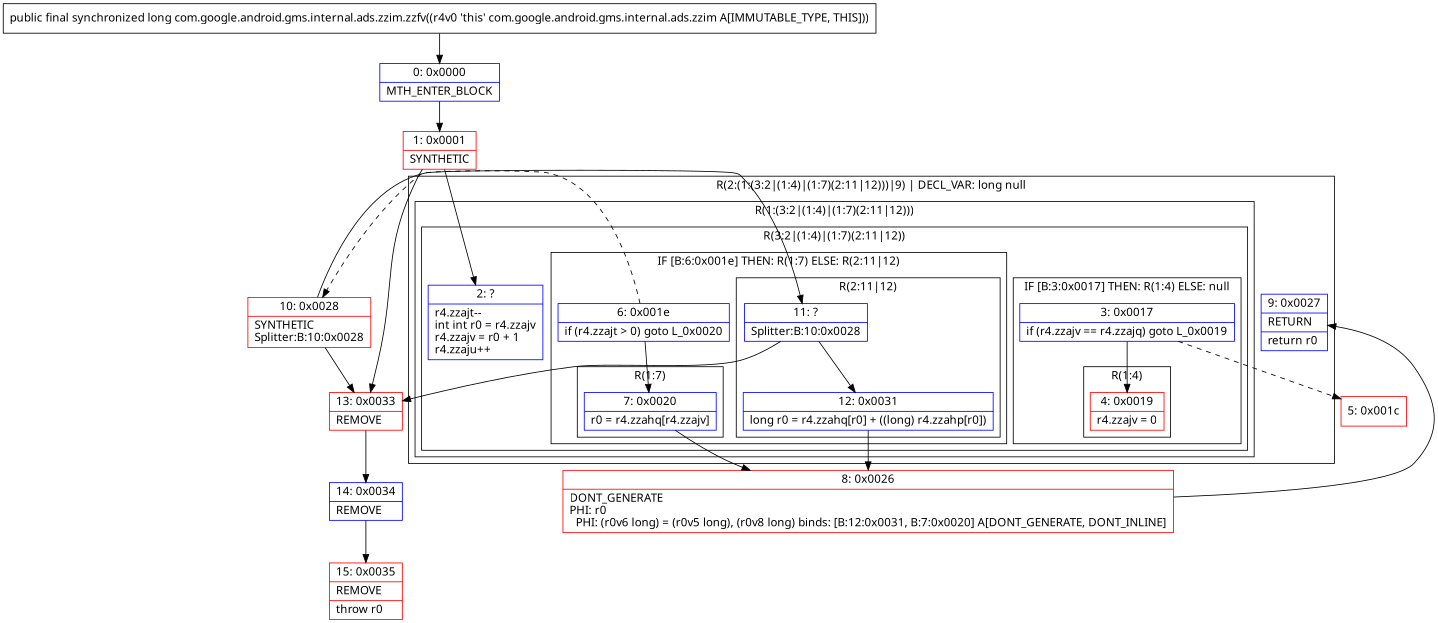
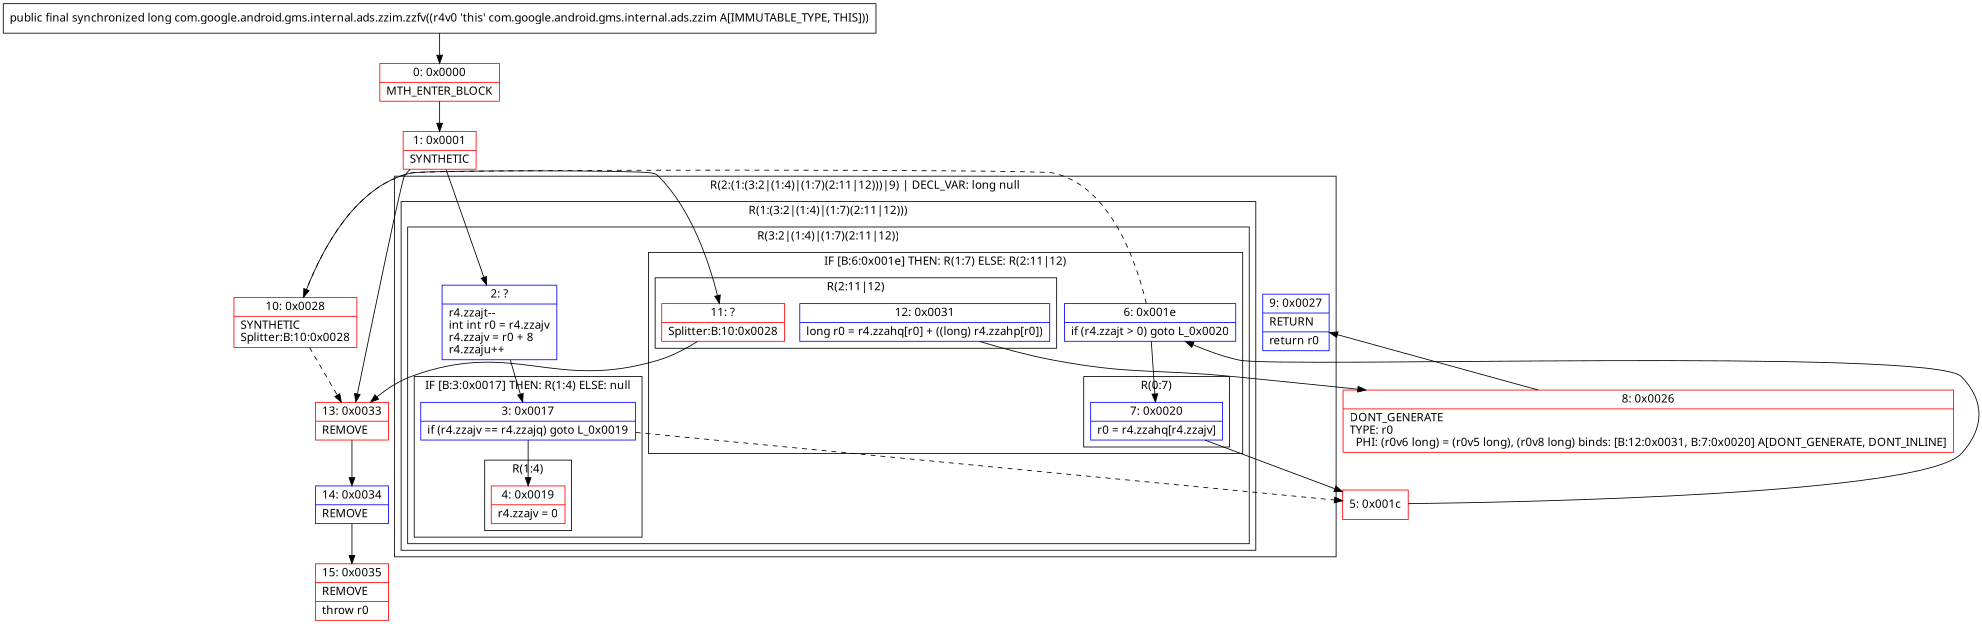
  digraph {
    fontname="Noto Sans"
    node [color=red fontname="Noto Sans" shape=record]
    edge [fontname="Noto Sans"]
    n1 [label="{4\:\ 0x0019|r4.zzajv = 0\l}"]
    n2 [color=blue label="{3\:\ 0x0017|if (r4.zzajv == r4.zzajq) goto L_0x0019\l}"]
    n3 [color=blue label="{7\:\ 0x0020|r0 = r4.zzahq[r4.zzajv]\l}"]
-   n4 [color=blue label="{11\:\ ?|Splitter:B:10:0x0028\l}"]
+   n4 [label="{11\:\ ?|Splitter:B:10:0x0028\l}"]
    n5 [color=blue label="{12\:\ 0x0031|long r0 = r4.zzahq[r0] + ((long) r4.zzahp[r0])\l}"]
    n6 [color=blue label="{6\:\ 0x001e|if (r4.zzajt \> 0) goto L_0x0020\l}"]
-   n7 [color=blue label="{2\:\ ?|r4.zzajt\-\-\lint int r0 = r4.zzajv\lr4.zzajv = r0 + 1\lr4.zzaju++\l}"]
+   n7 [color=blue label="{2\:\ ?|r4.zzajt\-\-\lint int r0 = r4.zzajv\lr4.zzajv = r0 + 8\lr4.zzaju++\l}"]
    n8 [color=blue label="{9\:\ 0x0027|RETURN\l|return r0\l}"]
    n9 [label="{5\:\ 0x001c}"]
-   n10 [label="{8\:\ 0x0026|DONT_GENERATE\lPHI: r0 \l  PHI: (r0v6 long) = (r0v5 long), (r0v8 long) binds: [B:12:0x0031, B:7:0x0020] A[DONT_GENERATE, DONT_INLINE]\l}"]
+   n10 [label="{8\:\ 0x0026|DONT_GENERATE\lTYPE: r0 \l  PHI: (r0v6 long) = (r0v5 long), (r0v8 long) binds: [B:12:0x0031, B:7:0x0020] A[DONT_GENERATE, DONT_INLINE]\l}"]
    n11 [label="{13\:\ 0x0033|REMOVE\l}"]
    n12 [label="{10\:\ 0x0028|SYNTHETIC\lSplitter:B:10:0x0028\l}"]
    n13 [color=blue label="{14\:\ 0x0034|REMOVE\l}"]
-   n14 [color=blue label="{0\:\ 0x0000|MTH_ENTER_BLOCK\l}"]
+   n14 [label="{0\:\ 0x0000|MTH_ENTER_BLOCK\l}"]
    n15 [label="{1\:\ 0x0001|SYNTHETIC\l}"]
    n16 [label="{15\:\ 0x0035|REMOVE\l|throw r0\l}"]
    n17 [label="{public final synchronized long com.google.android.gms.internal.ads.zzim.zzfv((r4v0 'this' com.google.android.gms.internal.ads.zzim A[IMMUTABLE_TYPE, THIS])) }" color=""]
    subgraph cluster_1 {
      label="R(2:(1:(3:2|(1:4)|(1:7)(2:11|12)))|9) | DECL_VAR: long null\l"
      n8
      subgraph cluster_2 {
        label="R(1:(3:2|(1:4)|(1:7)(2:11|12)))"
        subgraph cluster_3 {
          label="R(3:2|(1:4)|(1:7)(2:11|12))"
          n7
          subgraph cluster_4 {
            label="IF [B:3:0x0017] THEN: R(1:4) ELSE: null"
            n2
            subgraph cluster_5 {
              label="R(1:4)"
              n1
            }
          }
          subgraph cluster_6 {
            label="IF [B:6:0x001e] THEN: R(1:7) ELSE: R(2:11|12)"
            n6
            subgraph cluster_7 {
-             label="R(1:7)"
+             label="R(0:7)"
              n3
            }
            subgraph cluster_8 {
              label="R(2:11|12)"
              n4
              n5
            }
          }
        }
      }
    }
    n2 -> n1
    n2 -> n9 [style=dashed]
-   n3 -> n10
-   n4 -> n5
+   n3 -> n9
    n4 -> n11
    n5 -> n10
    n6 -> n3
    n6 -> n12 [style=dashed]
+   n7 -> n2
+   n9 -> n6
    n10 -> n8
    n11 -> n13
    n12 -> n4
-   n12 -> n11
+   n12 -> n11 [style=dashed]
    n13 -> n16
    n14 -> n15
    n15 -> n7
    n15 -> n11
    n17 -> n14
  }
